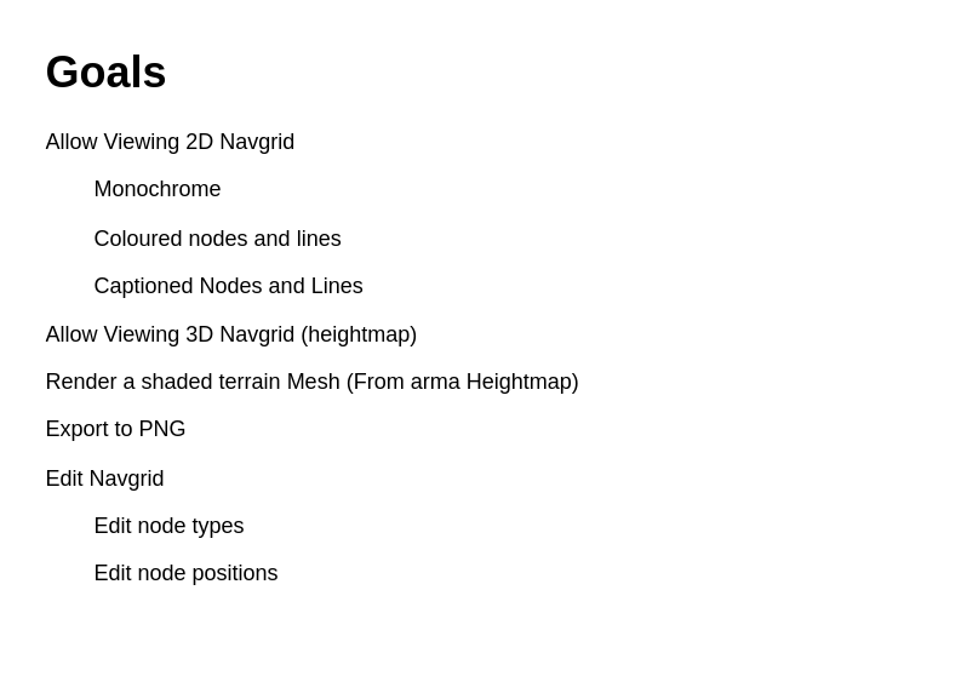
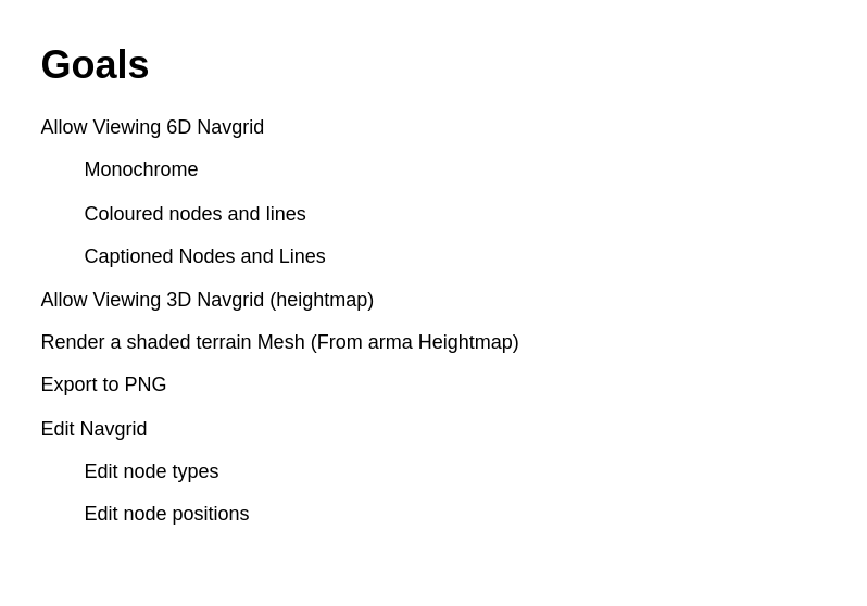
  <mxCell id="0" />
  <mxCell id="1" parent="0" />
- <mxCell id="2" value="&lt;h1&gt;Goals&lt;/h1&gt;&lt;p&gt;Allow Viewing 2D Navgrid&lt;/p&gt;&lt;p&gt;&lt;span style=&quot;white-space: pre;&quot;&gt;&#09;&lt;/span&gt;Monochrome&lt;br&gt;&lt;/p&gt;&lt;p&gt;&lt;span style=&quot;white-space: pre;&quot;&gt;&#09;&lt;/span&gt;Coloured nodes and lines&lt;br&gt;&lt;/p&gt;&lt;p&gt;&lt;span style=&quot;white-space: pre;&quot;&gt;&#09;&lt;/span&gt;Captioned Nodes and Lines&lt;br&gt;&lt;/p&gt;&lt;p&gt;Allow Viewing 3D Navgrid (heightmap)&lt;/p&gt;&lt;p&gt;Render a shaded terrain Mesh (From arma Heightmap)&lt;/p&gt;&lt;p&gt;Export to PNG&lt;/p&gt;&lt;p&gt;Edit Navgrid&lt;/p&gt;&lt;p&gt;&lt;span style=&quot;white-space: pre;&quot;&gt;&#09;&lt;/span&gt;Edit node types&lt;br&gt;&lt;/p&gt;&lt;p&gt;&lt;span style=&quot;white-space: pre;&quot;&gt;&#09;&lt;/span&gt;Edit node positions&lt;br&gt;&lt;/p&gt;&lt;p&gt;&lt;br&gt;&lt;/p&gt;" style="text;html=1;strokeColor=none;fillColor=none;spacing=5;spacingTop=-20;whiteSpace=wrap;overflow=hidden;rounded=0;" parent="1" vertex="1"><mxGeometry x="20" y="20" width="490" height="330" as="geometry" /></mxCell>
+ <mxCell id="2" value="&lt;h1&gt;Goals&lt;/h1&gt;&lt;p&gt;Allow Viewing 6D Navgrid&lt;/p&gt;&lt;p&gt;&lt;span style=&quot;white-space: pre;&quot;&gt;&#09;&lt;/span&gt;Monochrome&lt;br&gt;&lt;/p&gt;&lt;p&gt;&lt;span style=&quot;white-space: pre;&quot;&gt;&#09;&lt;/span&gt;Coloured nodes and lines&lt;br&gt;&lt;/p&gt;&lt;p&gt;&lt;span style=&quot;white-space: pre;&quot;&gt;&#09;&lt;/span&gt;Captioned Nodes and Lines&lt;br&gt;&lt;/p&gt;&lt;p&gt;Allow Viewing 3D Navgrid (heightmap)&lt;/p&gt;&lt;p&gt;Render a shaded terrain Mesh (From arma Heightmap)&lt;/p&gt;&lt;p&gt;Export to PNG&lt;/p&gt;&lt;p&gt;Edit Navgrid&lt;/p&gt;&lt;p&gt;&lt;span style=&quot;white-space: pre;&quot;&gt;&#09;&lt;/span&gt;Edit node types&lt;br&gt;&lt;/p&gt;&lt;p&gt;&lt;span style=&quot;white-space: pre;&quot;&gt;&#09;&lt;/span&gt;Edit node positions&lt;br&gt;&lt;/p&gt;&lt;p&gt;&lt;br&gt;&lt;/p&gt;" style="text;html=1;strokeColor=none;fillColor=none;spacing=5;spacingTop=-20;whiteSpace=wrap;overflow=hidden;rounded=0;" parent="1" vertex="1"><mxGeometry x="20" y="20" width="490" height="330" as="geometry" /></mxCell>
